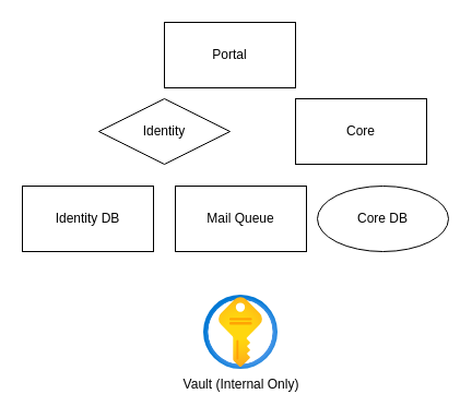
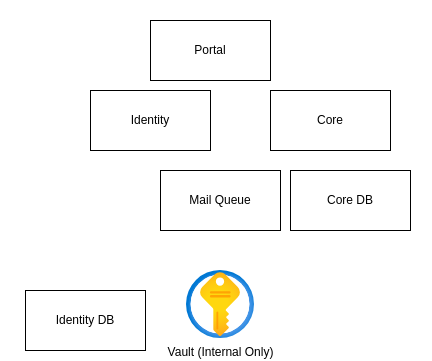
  <mxCell id="0" />
  <mxCell id="1" parent="0" />
  <mxCell id="2" value="Portal" style="rounded=0;whiteSpace=wrap;html=1;" vertex="1" parent="1"><mxGeometry x="150" y="20" width="120" height="60" as="geometry" /></mxCell>
- <mxCell id="3" value="Identity" style="rhombus;whiteSpace=wrap;html=1;" vertex="1" parent="1"><mxGeometry x="90" y="90" width="120" height="60" as="geometry" /></mxCell>
+ <mxCell id="3" value="Identity" style="rounded=0;whiteSpace=wrap;html=1;" vertex="1" parent="1"><mxGeometry x="90" y="90" width="120" height="60" as="geometry" /></mxCell>
  <mxCell id="4" value="Core" style="rounded=0;whiteSpace=wrap;html=1;" vertex="1" parent="1"><mxGeometry x="270" y="90" width="120" height="60" as="geometry" /></mxCell>
  <mxCell id="5" value="Mail Queue" style="rounded=0;whiteSpace=wrap;html=1;" vertex="1" parent="1"><mxGeometry x="160" y="170" width="120" height="60" as="geometry" /></mxCell>
- <mxCell id="6" value="Identity DB" style="rounded=0;whiteSpace=wrap;html=1;" vertex="1" parent="1"><mxGeometry x="20" y="170" width="120" height="60" as="geometry" /></mxCell>
- <mxCell id="7" value="Core DB" style="ellipse;whiteSpace=wrap;html=1;" vertex="1" parent="1"><mxGeometry x="290" y="170" width="120" height="60" as="geometry" /></mxCell>
+ <mxCell id="6" value="Identity DB" style="rounded=0;whiteSpace=wrap;html=1;" vertex="1" parent="1"><mxGeometry x="25" y="290" width="120" height="60" as="geometry" /></mxCell>
+ <mxCell id="7" value="Core DB" style="rounded=0;whiteSpace=wrap;html=1;" vertex="1" parent="1"><mxGeometry x="290" y="170" width="120" height="60" as="geometry" /></mxCell>
  <mxCell id="8" value="Vault (Internal Only)" style="image;aspect=fixed;html=1;points=[];align=center;fontSize=12;image=img/lib/azure2/security/Key_Vaults.svg;" vertex="1" parent="1"><mxGeometry x="186" y="270" width="68" height="68" as="geometry" /></mxCell>
